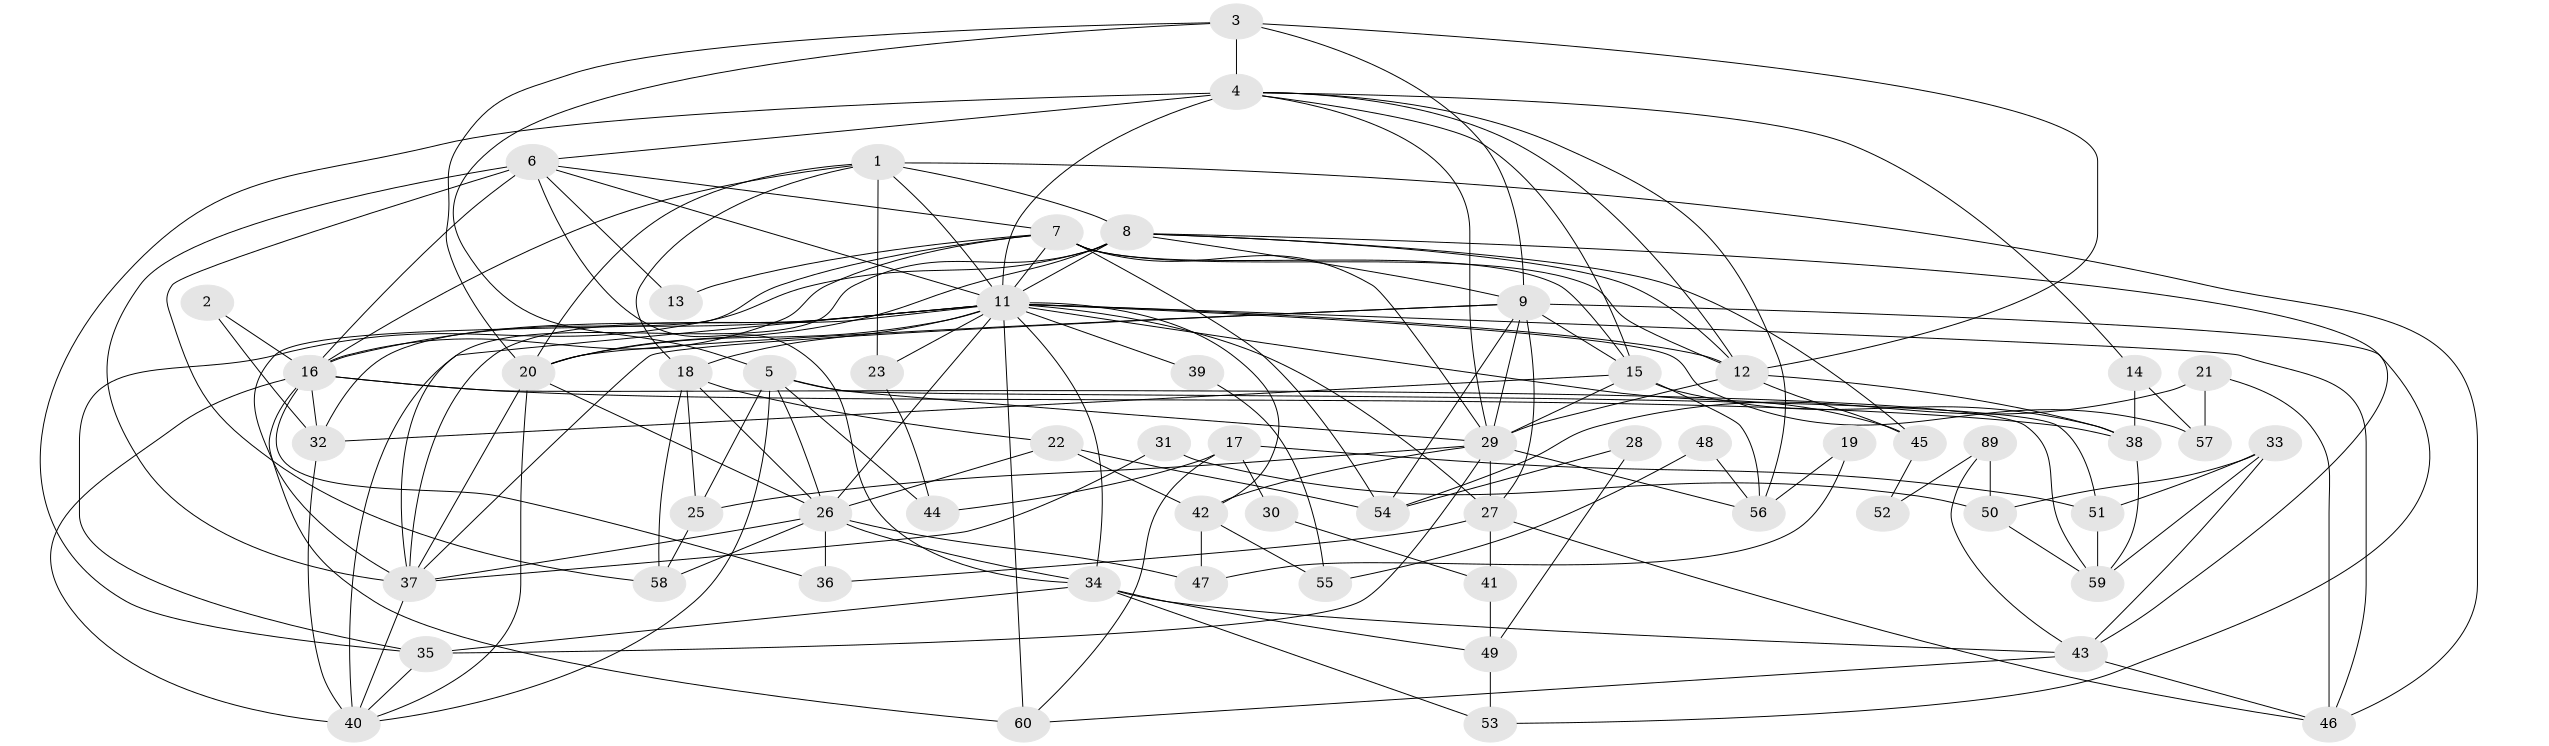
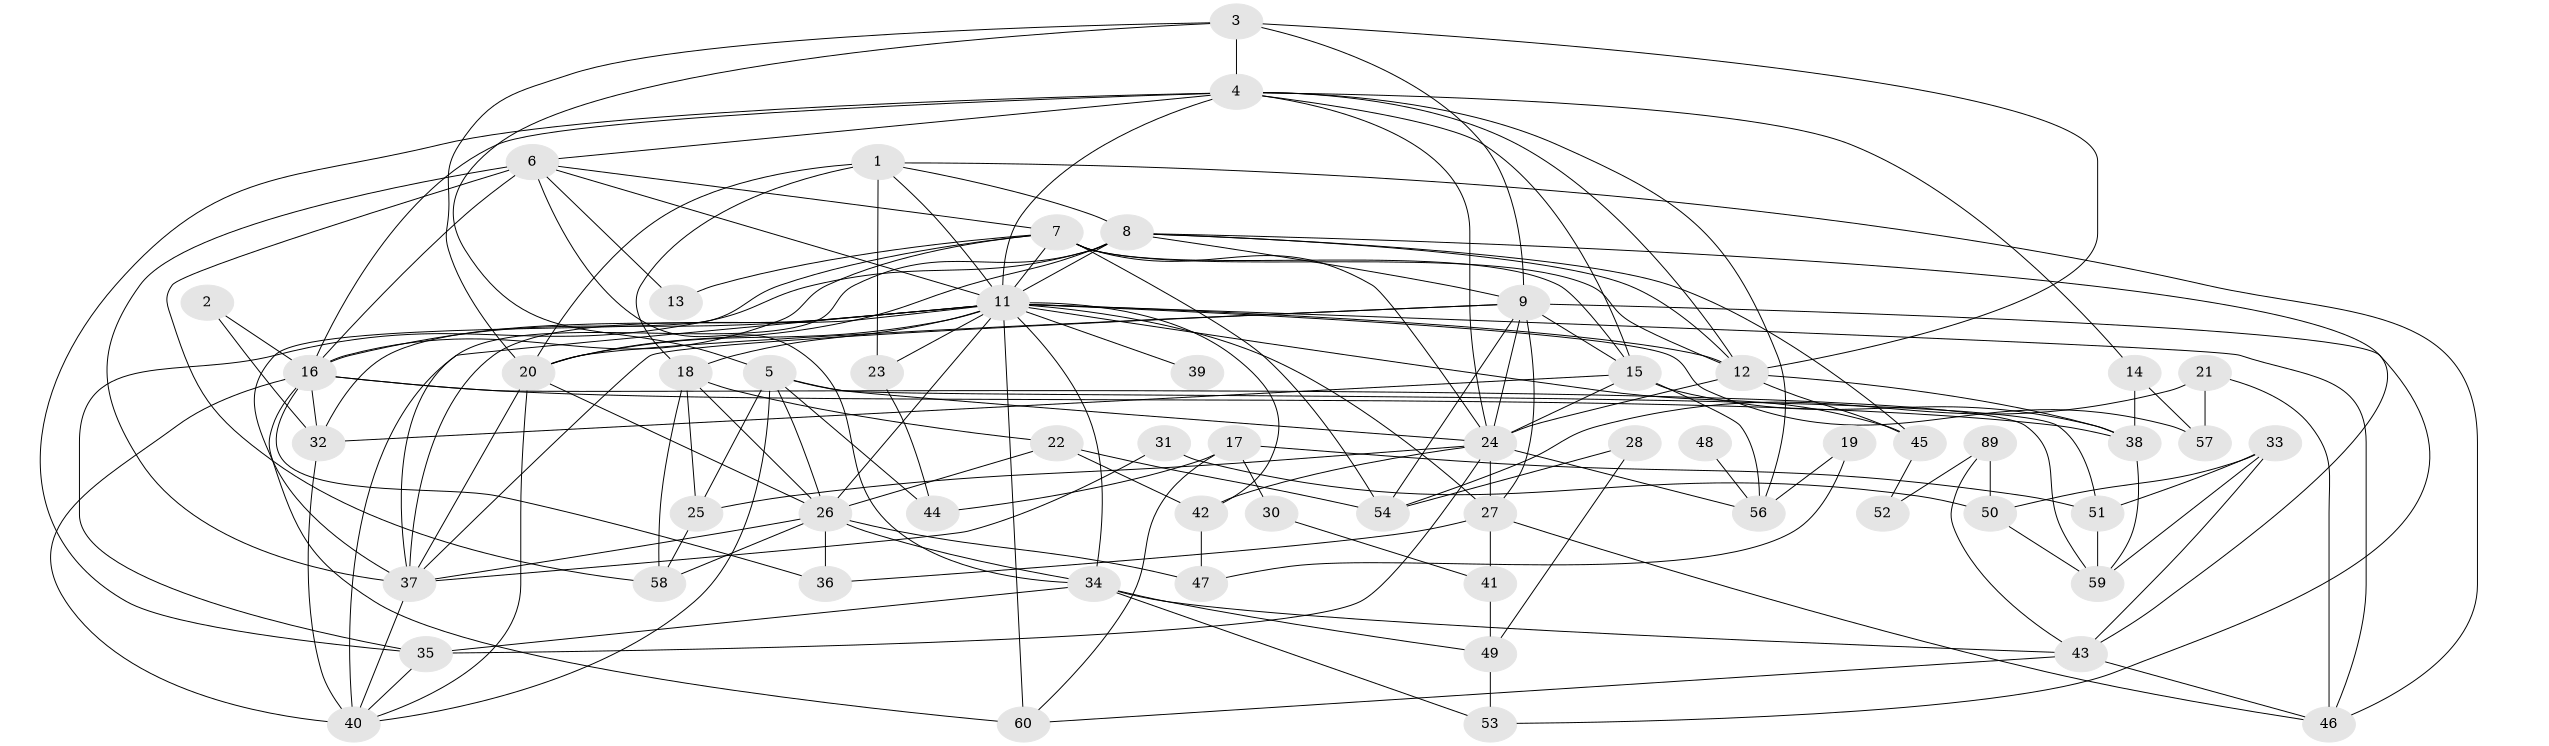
  graph {
    fontname="DejaVu Serif"
    node [color=gray90 fontname="DejaVu Serif" style=filled]
    edge [fontname="DejaVu Serif" weight=1.0]
    1
    8
    11
    18
    20
    23
    46
    9
    12
    35
    37
    43
    45
    16
    32
    26
    40
    34
    27
    39
    42
    57
    60
    25
    58
    22
    44
    2
    36
    38
    59
    3
    4
    5
    6
    14
    15
-   24 [label=29]
+   24
    56
    51
    54
    53
    7
    13
    47
    49
    52
    41
-   55
    17
    30
    19
    21
    28
    n55 [label=89]
    50
    31
    33
    48
    1 -- 8
    1 -- 11
    1 -- 18
    1 -- 20
    1 -- 23
    1 -- 46
    8 -- 11
    8 -- 20
    8 -- 9
    8 -- 12
    8 -- 35
    8 -- 37
    8 -- 43
    8 -- 45
    11 -- 18
    11 -- 20
    11 -- 23
    11 -- 46
    11 -- 12 [weight=2.0]
    11 -- 37
    11 -- 45
    11 -- 16
    11 -- 32 [weight=2.0]
    11 -- 26 [weight=2.0]
    11 -- 40 [weight=2.0]
    11 -- 34
    11 -- 27
    11 -- 39
    11 -- 42
    11 -- 57
    11 -- 60 [weight=2.0]
    18 -- 26
    18 -- 25
    18 -- 58
    18 -- 22
    20 -- 37
    20 -- 26
    20 -- 40 [weight=2.0]
    23 -- 44
    9 -- 20
    9 -- 37
    9 -- 27
    9 -- 15
    9 -- 24
    9 -- 54
    9 -- 53
    12 -- 45
    12 -- 38
    12 -- 24
    35 -- 40
    37 -- 40
    43 -- 46
    43 -- 60
    45 -- 52
    16 -- 32
    16 -- 40
    16 -- 60
    16 -- 36
    16 -- 38
    16 -- 59
    32 -- 40 [weight=2.0]
    26 -- 37
    26 -- 34
    26 -- 58
    26 -- 36
    26 -- 47
    34 -- 35
    34 -- 43
    34 -- 53
    34 -- 49
    27 -- 46
    27 -- 36
    27 -- 41
-   39 -- 55
    42 -- 47
-   42 -- 55
    25 -- 58
    22 -- 26 [weight=2.0]
    22 -- 42
    22 -- 54
    2 -- 16
    2 -- 32
    38 -- 59
    3 -- 20 [weight=2.0]
    3 -- 9
    3 -- 12
    3 -- 4 [weight=3.0]
    3 -- 5
    4 -- 11 [weight=2.0]
    4 -- 12
    4 -- 35
-   1 -- 16
+   4 -- 16
    4 -- 6
    4 -- 14
    4 -- 15
    4 -- 24 [weight=2.0]
    4 -- 56
    5 -- 26
    5 -- 40
    5 -- 25
    5 -- 44
    5 -- 24
    5 -- 51
    6 -- 11
    6 -- 37
    6 -- 16 [weight=2.0]
    6 -- 34
    6 -- 58
    6 -- 7
    6 -- 13
    14 -- 57
    14 -- 38
    15 -- 32
    15 -- 38
    15 -- 24
    15 -- 56 [weight=2.0]
    24 -- 35
    24 -- 27
    24 -- 42
    24 -- 25
    24 -- 56
    51 -- 59
    7 -- 11
    7 -- 12
    7 -- 37
    7 -- 16
    7 -- 15
    7 -- 24 [weight=2.0]
    7 -- 54
    7 -- 13
    49 -- 53
    41 -- 49
    17 -- 60
    17 -- 44
    17 -- 51
    17 -- 30
    30 -- 41
    19 -- 56
    19 -- 47
    21 -- 46
    21 -- 57
    21 -- 54
    28 -- 54
    28 -- 49
    n55 -- 43
    n55 -- 52
    n55 -- 50
    50 -- 59
    31 -- 37
    31 -- 50
    33 -- 43
    33 -- 59
    33 -- 51
    33 -- 50
    48 -- 56
-   48 -- 55
  }
